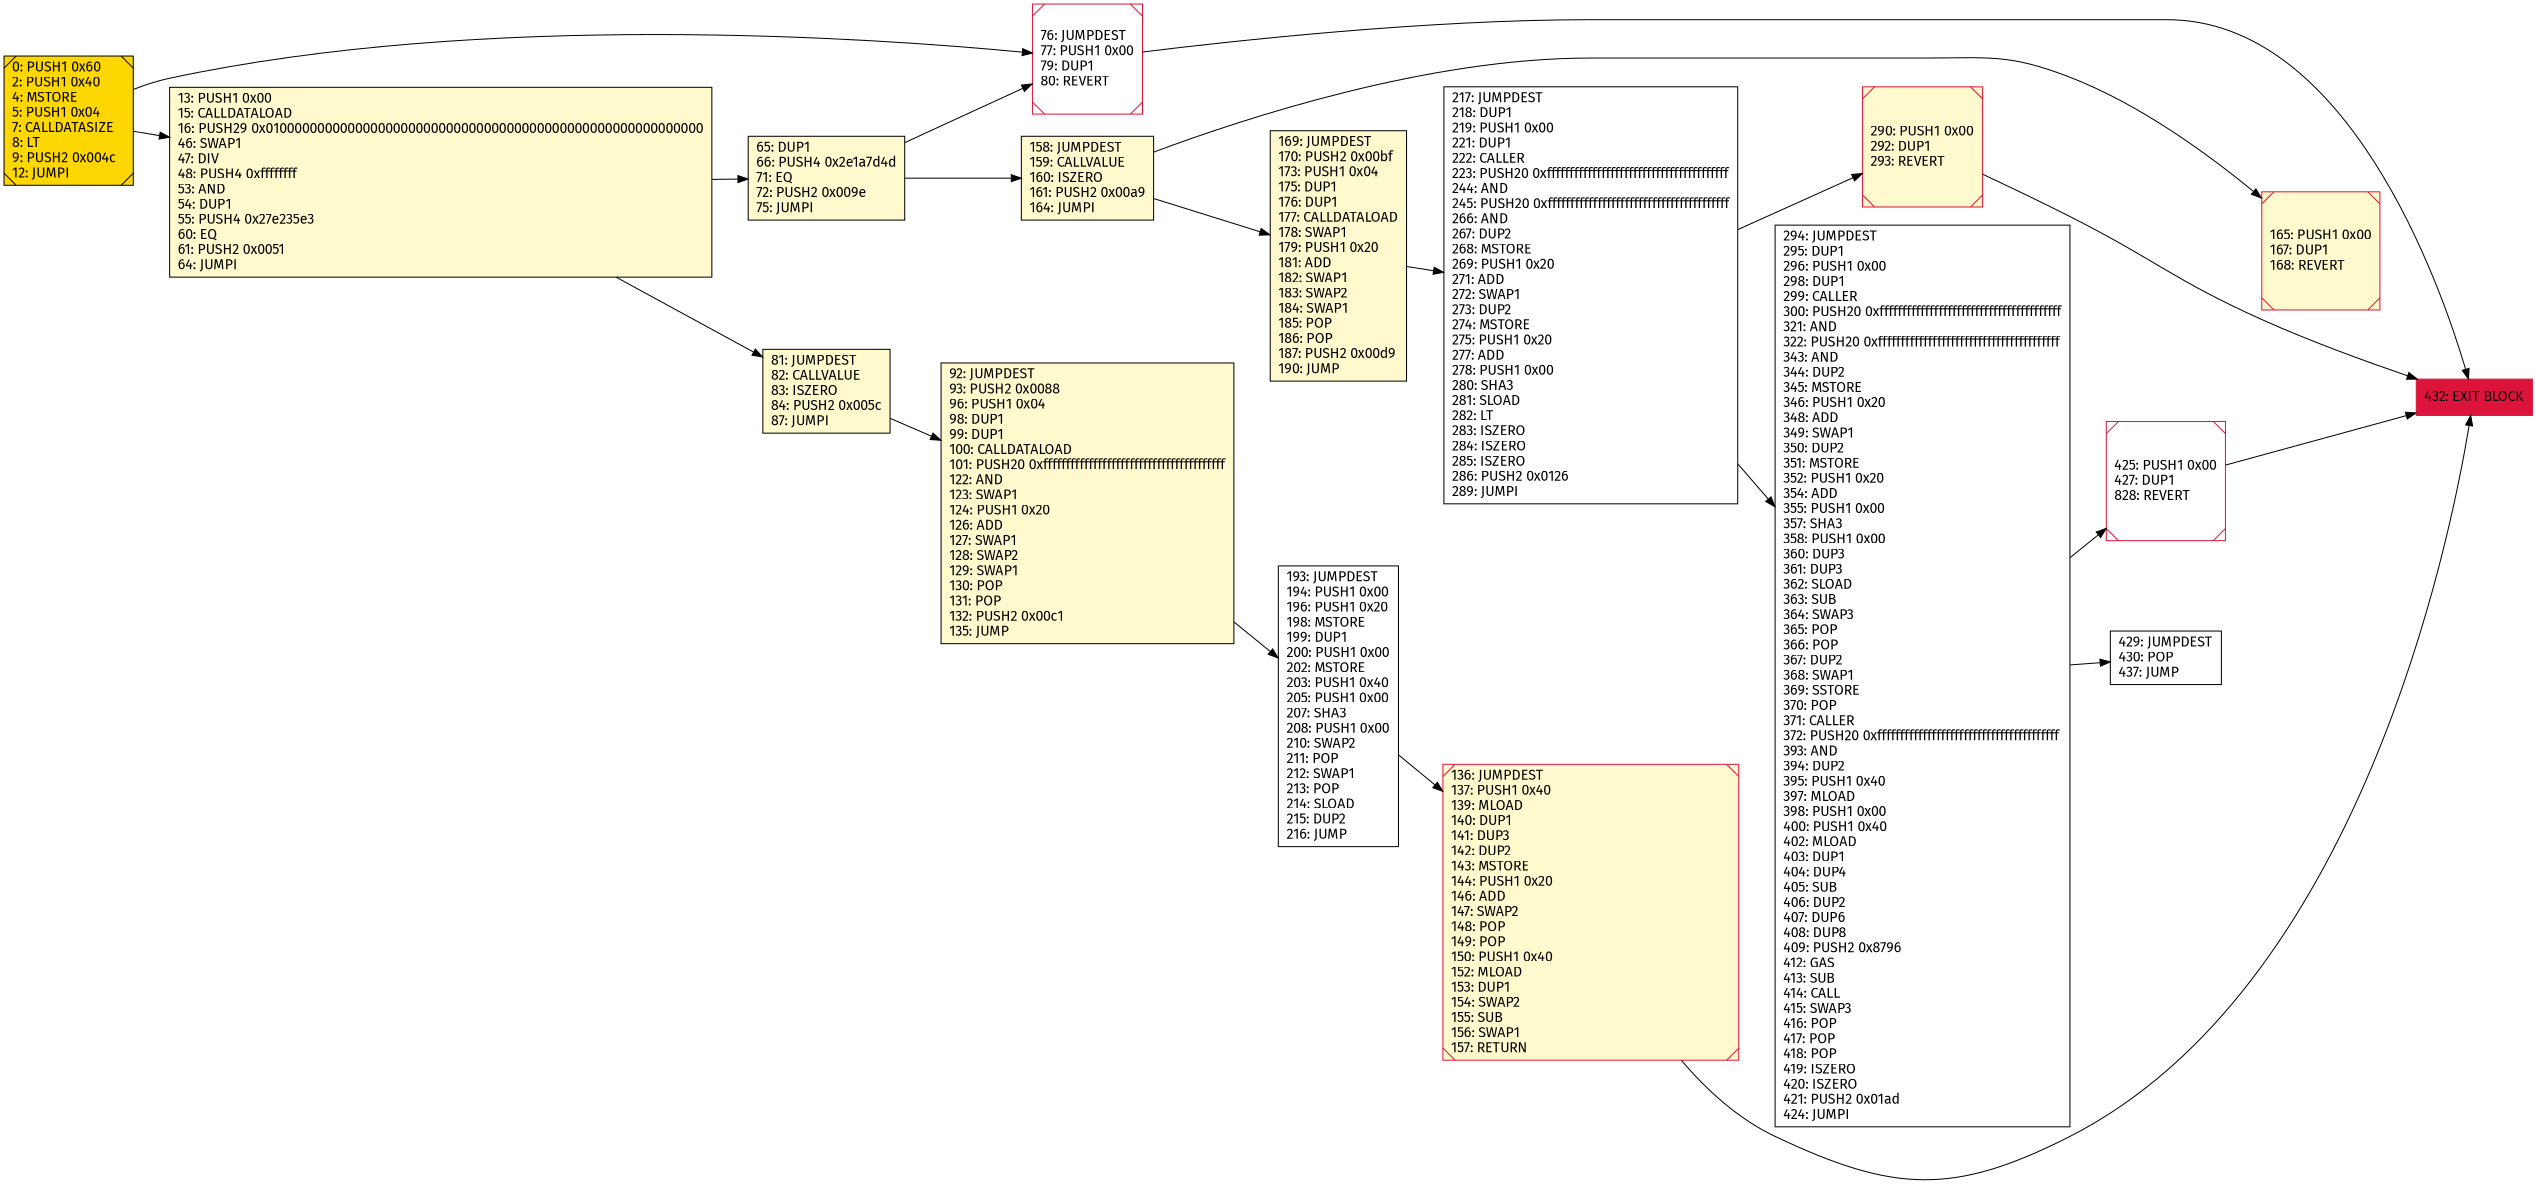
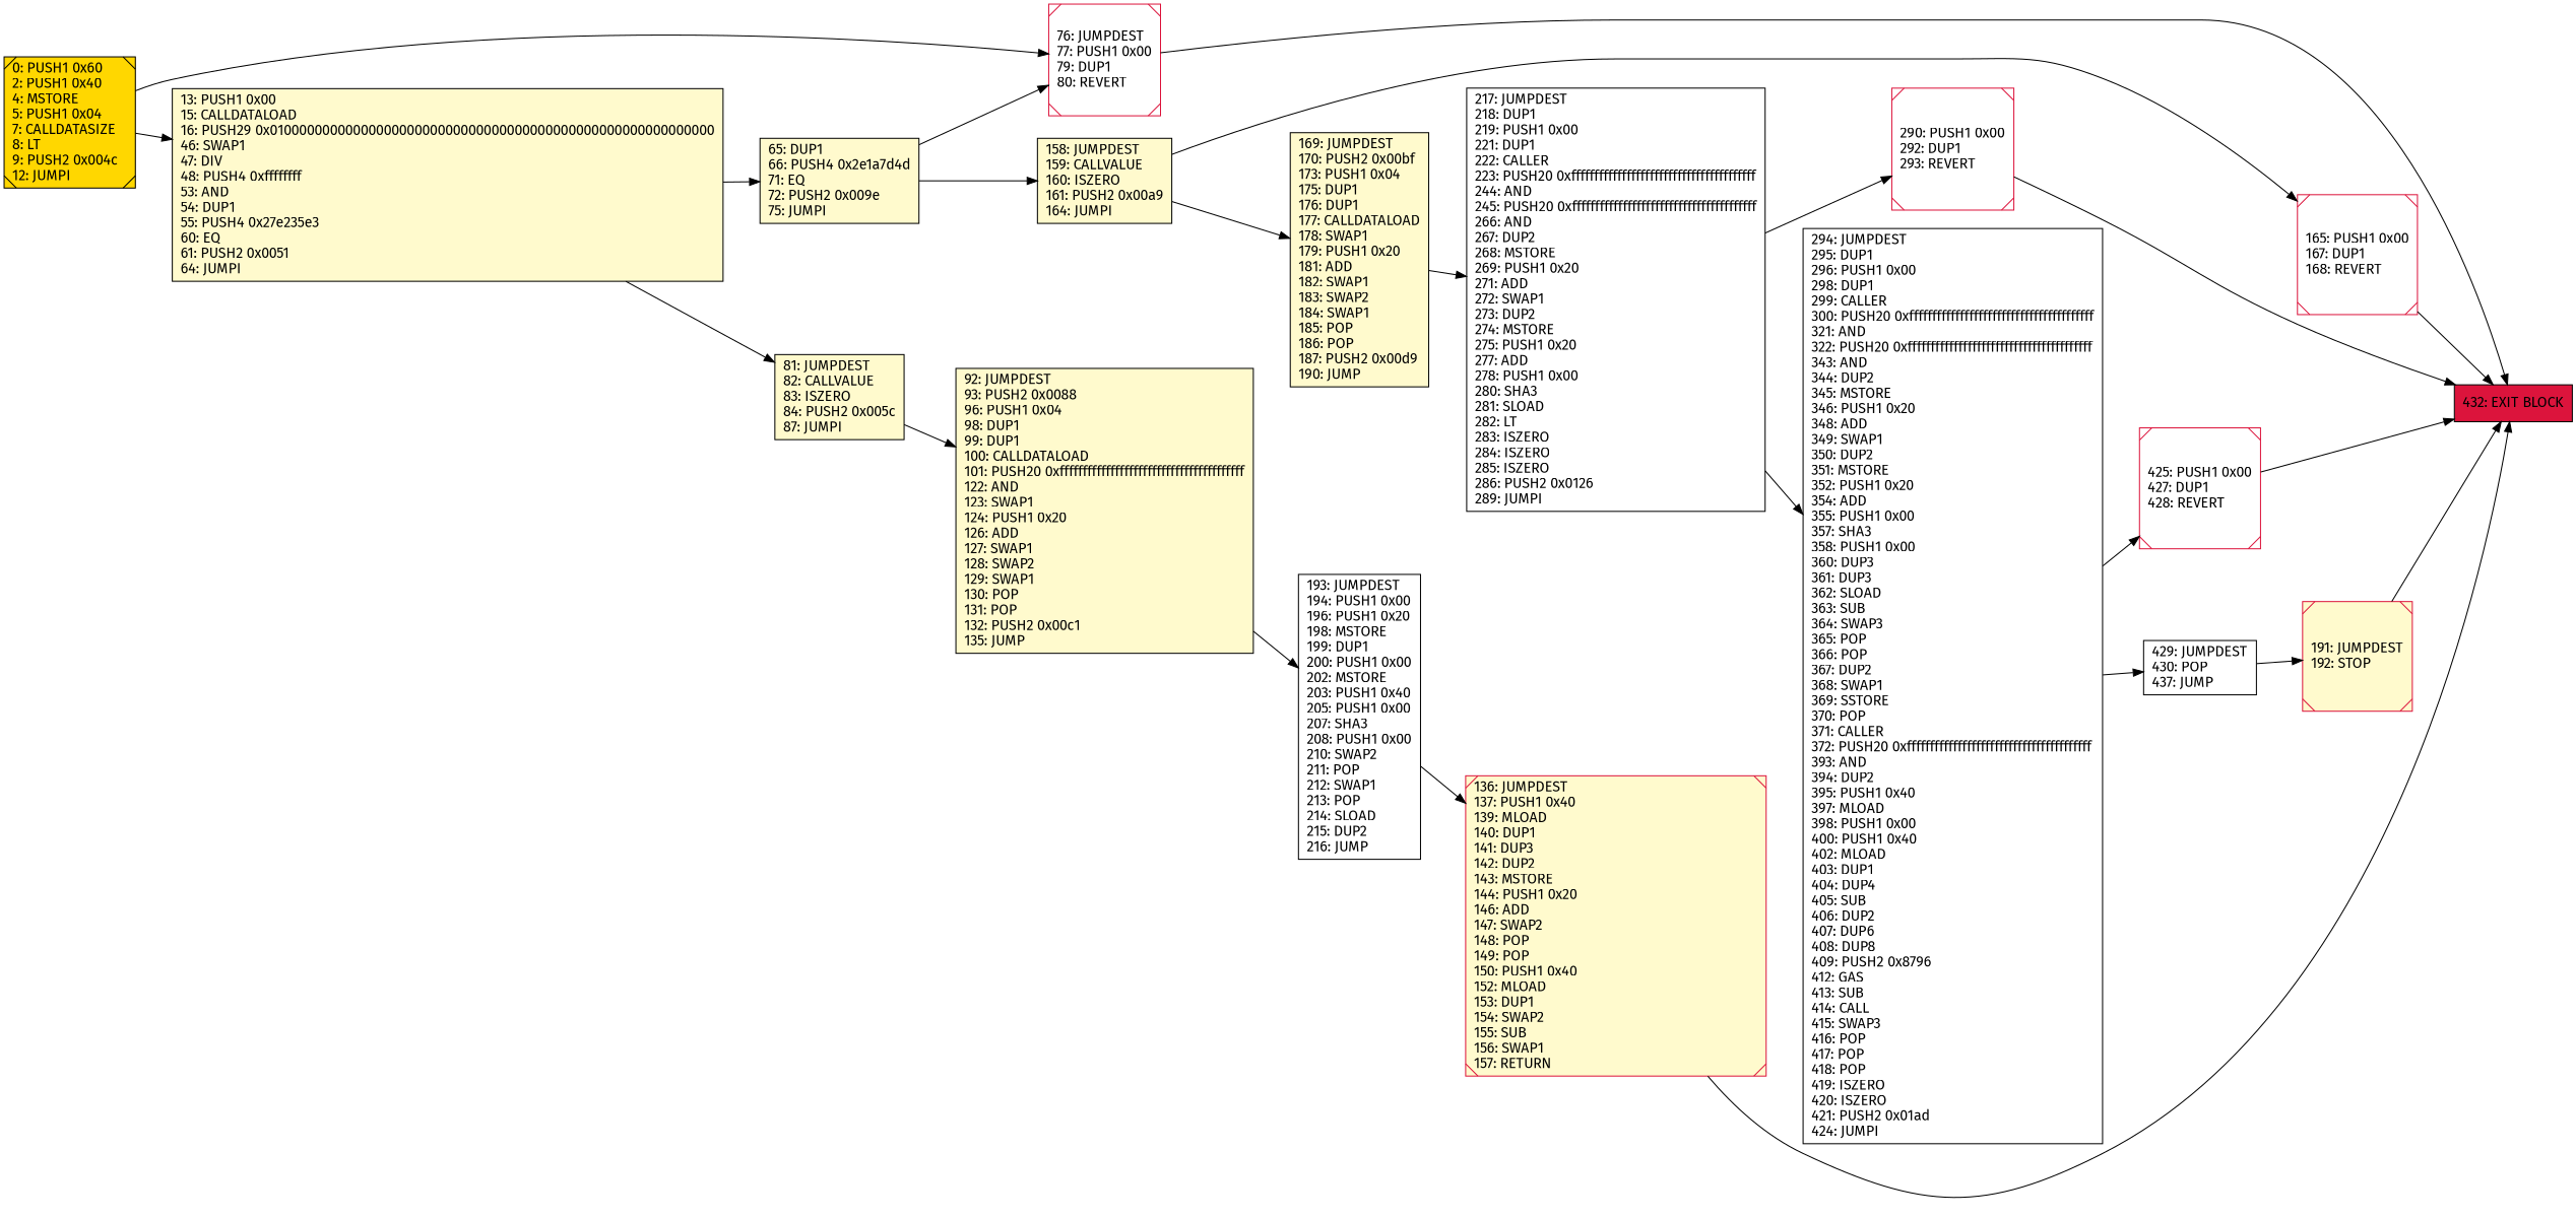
  digraph {
    fontname="Fira Sans"
    rankdir=LR
    node [color=black fillcolor=lemonchiffon fontcolor=black fontname="Fira Sans" shape=box style=filled]
    edge [fontname="Fira Sans"]
    n1 [label="92: JUMPDEST\l93: PUSH2 0x0088\l96: PUSH1 0x04\l98: DUP1\l99: DUP1\l100: CALLDATALOAD\l101: PUSH20 0xffffffffffffffffffffffffffffffffffffffff\l122: AND\l123: SWAP1\l124: PUSH1 0x20\l126: ADD\l127: SWAP1\l128: SWAP2\l129: SWAP1\l130: POP\l131: POP\l132: PUSH2 0x00c1\l135: JUMP\l"]
    n2 [fillcolor=white label="193: JUMPDEST\l194: PUSH1 0x00\l196: PUSH1 0x20\l198: MSTORE\l199: DUP1\l200: PUSH1 0x00\l202: MSTORE\l203: PUSH1 0x40\l205: PUSH1 0x00\l207: SHA3\l208: PUSH1 0x00\l210: SWAP2\l211: POP\l212: SWAP1\l213: POP\l214: SLOAD\l215: DUP2\l216: JUMP\l"]
    n3 [color=crimson label="136: JUMPDEST\l137: PUSH1 0x40\l139: MLOAD\l140: DUP1\l141: DUP3\l142: DUP2\l143: MSTORE\l144: PUSH1 0x20\l146: ADD\l147: SWAP2\l148: POP\l149: POP\l150: PUSH1 0x40\l152: MLOAD\l153: DUP1\l154: SWAP2\l155: SUB\l156: SWAP1\l157: RETURN\l" shape=Msquare]
    n4 [label="65: DUP1\l66: PUSH4 0x2e1a7d4d\l71: EQ\l72: PUSH2 0x009e\l75: JUMPI\l"]
    n5 [color=crimson fillcolor=white label="76: JUMPDEST\l77: PUSH1 0x00\l79: DUP1\l80: REVERT\l" shape=Msquare]
    n6 [label="158: JUMPDEST\l159: CALLVALUE\l160: ISZERO\l161: PUSH2 0x00a9\l164: JUMPI\l"]
-   n7 [color=crimson fillcolor=crimson label="432: EXIT BLOCK\l"]
-   n8 [color=crimson label="165: PUSH1 0x00\l167: DUP1\l168: REVERT\l" shape=Msquare]
+   n7 [fillcolor=crimson label="432: EXIT BLOCK\l"]
+   n8 [color=crimson fillcolor=white label="165: PUSH1 0x00\l167: DUP1\l168: REVERT\l" shape=Msquare]
    n9 [label="169: JUMPDEST\l170: PUSH2 0x00bf\l173: PUSH1 0x04\l175: DUP1\l176: DUP1\l177: CALLDATALOAD\l178: SWAP1\l179: PUSH1 0x20\l181: ADD\l182: SWAP1\l183: SWAP2\l184: SWAP1\l185: POP\l186: POP\l187: PUSH2 0x00d9\l190: JUMP\l"]
-   n10 [color=crimson label="290: PUSH1 0x00\l292: DUP1\l293: REVERT\l" shape=Msquare]
+   n10 [color=crimson fillcolor=white label="290: PUSH1 0x00\l292: DUP1\l293: REVERT\l" shape=Msquare]
    n11 [fillcolor=gold label="0: PUSH1 0x60\l2: PUSH1 0x40\l4: MSTORE\l5: PUSH1 0x04\l7: CALLDATASIZE\l8: LT\l9: PUSH2 0x004c\l12: JUMPI\l" shape=Msquare]
    n12 [label="13: PUSH1 0x00\l15: CALLDATALOAD\l16: PUSH29 0x0100000000000000000000000000000000000000000000000000000000\l46: SWAP1\l47: DIV\l48: PUSH4 0xffffffff\l53: AND\l54: DUP1\l55: PUSH4 0x27e235e3\l60: EQ\l61: PUSH2 0x0051\l64: JUMPI\l"]
    n13 [label="81: JUMPDEST\l82: CALLVALUE\l83: ISZERO\l84: PUSH2 0x005c\l87: JUMPI\l"]
-   n14 [color=crimson fillcolor=white label="425: PUSH1 0x00\l427: DUP1\l828: REVERT\l" shape=Msquare]
+   n14 [color=crimson fillcolor=white label="425: PUSH1 0x00\l427: DUP1\l428: REVERT\l" shape=Msquare]
    n15 [fillcolor=white label="429: JUMPDEST\l430: POP\l437: JUMP\l"]
+   n16 [color=crimson label="191: JUMPDEST\l192: STOP\l" shape=Msquare]
    n17 [fillcolor=white label="217: JUMPDEST\l218: DUP1\l219: PUSH1 0x00\l221: DUP1\l222: CALLER\l223: PUSH20 0xffffffffffffffffffffffffffffffffffffffff\l244: AND\l245: PUSH20 0xffffffffffffffffffffffffffffffffffffffff\l266: AND\l267: DUP2\l268: MSTORE\l269: PUSH1 0x20\l271: ADD\l272: SWAP1\l273: DUP2\l274: MSTORE\l275: PUSH1 0x20\l277: ADD\l278: PUSH1 0x00\l280: SHA3\l281: SLOAD\l282: LT\l283: ISZERO\l284: ISZERO\l285: ISZERO\l286: PUSH2 0x0126\l289: JUMPI\l"]
    n18 [fillcolor=white label="294: JUMPDEST\l295: DUP1\l296: PUSH1 0x00\l298: DUP1\l299: CALLER\l300: PUSH20 0xffffffffffffffffffffffffffffffffffffffff\l321: AND\l322: PUSH20 0xffffffffffffffffffffffffffffffffffffffff\l343: AND\l344: DUP2\l345: MSTORE\l346: PUSH1 0x20\l348: ADD\l349: SWAP1\l350: DUP2\l351: MSTORE\l352: PUSH1 0x20\l354: ADD\l355: PUSH1 0x00\l357: SHA3\l358: PUSH1 0x00\l360: DUP3\l361: DUP3\l362: SLOAD\l363: SUB\l364: SWAP3\l365: POP\l366: POP\l367: DUP2\l368: SWAP1\l369: SSTORE\l370: POP\l371: CALLER\l372: PUSH20 0xffffffffffffffffffffffffffffffffffffffff\l393: AND\l394: DUP2\l395: PUSH1 0x40\l397: MLOAD\l398: PUSH1 0x00\l400: PUSH1 0x40\l402: MLOAD\l403: DUP1\l404: DUP4\l405: SUB\l406: DUP2\l407: DUP6\l408: DUP8\l409: PUSH2 0x8796\l412: GAS\l413: SUB\l414: CALL\l415: SWAP3\l416: POP\l417: POP\l418: POP\l419: ISZERO\l420: ISZERO\l421: PUSH2 0x01ad\l424: JUMPI\l"]
    n1 -> n2
    n2 -> n3
    n3 -> n7
    n4 -> n5
    n4 -> n6
    n5 -> n7
    n6 -> n8
    n6 -> n9
+   n8 -> n7
    n9 -> n17
    n10 -> n7
    n11 -> n5
    n11 -> n12
    n12 -> n4
    n12 -> n13
    n13 -> n1
    n14 -> n7
+   n15 -> n16
+   n16 -> n7
    n17 -> n10
    n17 -> n18
    n18 -> n14
    n18 -> n15
  }
